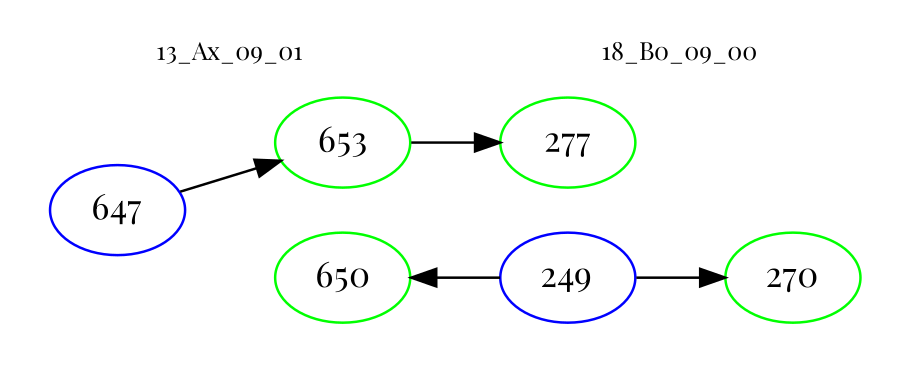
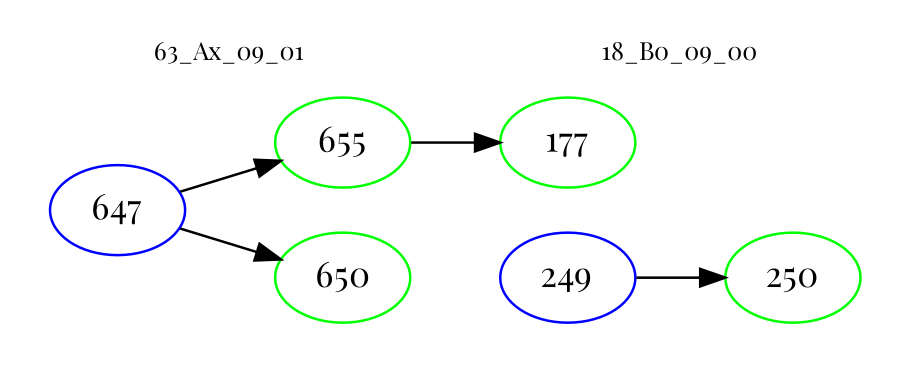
  digraph {
    fontname="Playfair Display"
    rankdir=LR
    node [color=green fontname="Playfair Display"]
    edge [color=black fontname="Playfair Display"]
    n1 [color=blue label=647]
    n2 [label=650]
-   n3 [label=653]
+   n3 [label=655]
    n4 [color=blue label=249]
-   n5 [label=270]
-   n6 [label=277]
+   n5 [label=250]
+   n6 [label=177]
    subgraph cluster_1 {
      color=white
      fontsize=10
-     label="13_Ax_09_01"
+     label="63_Ax_09_01"
      n1
      n2
      n3
    }
    subgraph cluster_2 {
      color=white
      fontsize=10
      label="18_B0_09_00"
      n4
      n5
      n6
    }
-   n4 -> n2
+   n1 -> n2
    n1 -> n3
    n3 -> n6
    n4 -> n5
  }
